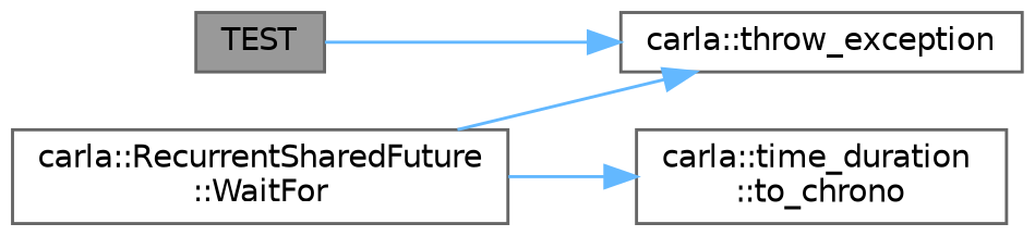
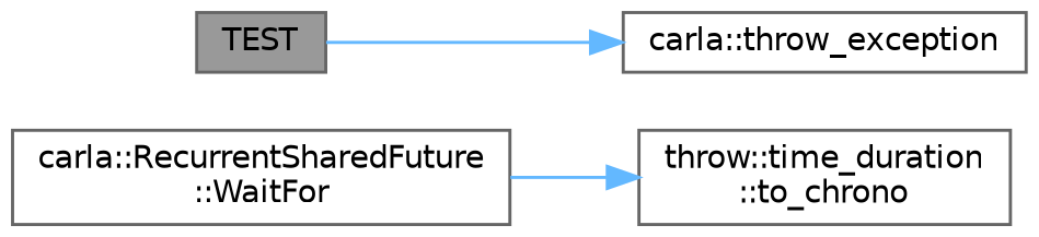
  digraph {
    rankdir=LR
    node [color=grey40 fillcolor=white fontname=Helvetica fontsize=10 shape=box style=filled]
    edge [color=steelblue1 fontname=Helvetica fontsize=10 labelfontname=Helvetica labelfontsize=10 style=solid]
    n1 [color=gray40 fillcolor=grey60 fontcolor=black height=0.2 label=TEST width=0.4]
    n2 [height=0.2 label="carla::throw_exception" width=0.4]
    n3 [height=0.2 label="carla::RecurrentSharedFuture\l::WaitFor" width=0.4]
-   n4 [height=0.2 label="carla::time_duration\l::to_chrono" width=0.4]
+   n4 [height=0.2 label="throw::time_duration\l::to_chrono" width=0.4]
    n1 -> n2
-   n3 -> n2
    n3 -> n4
  }
